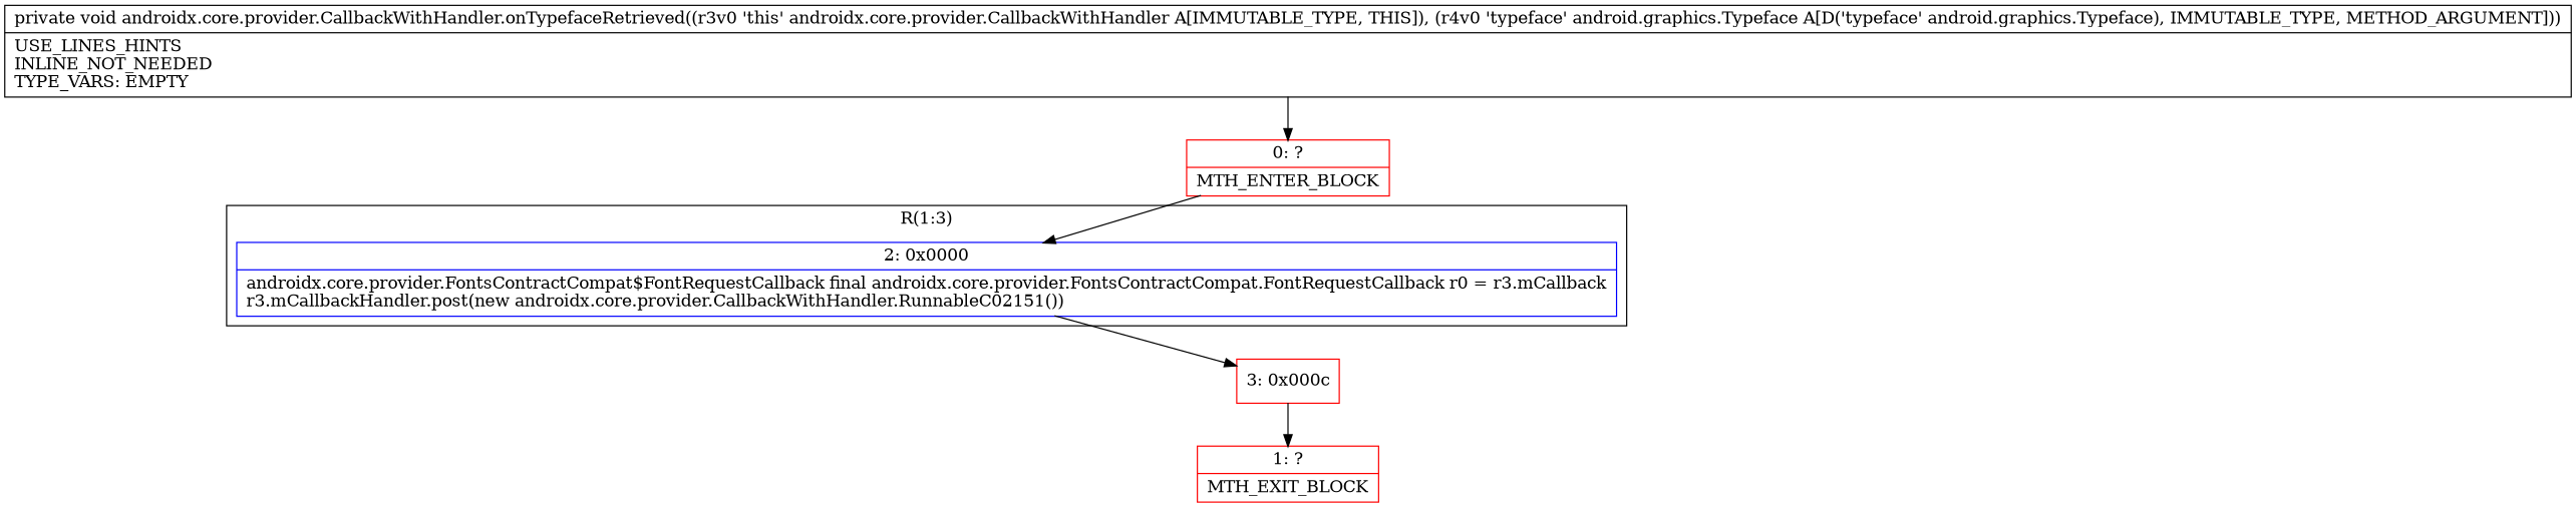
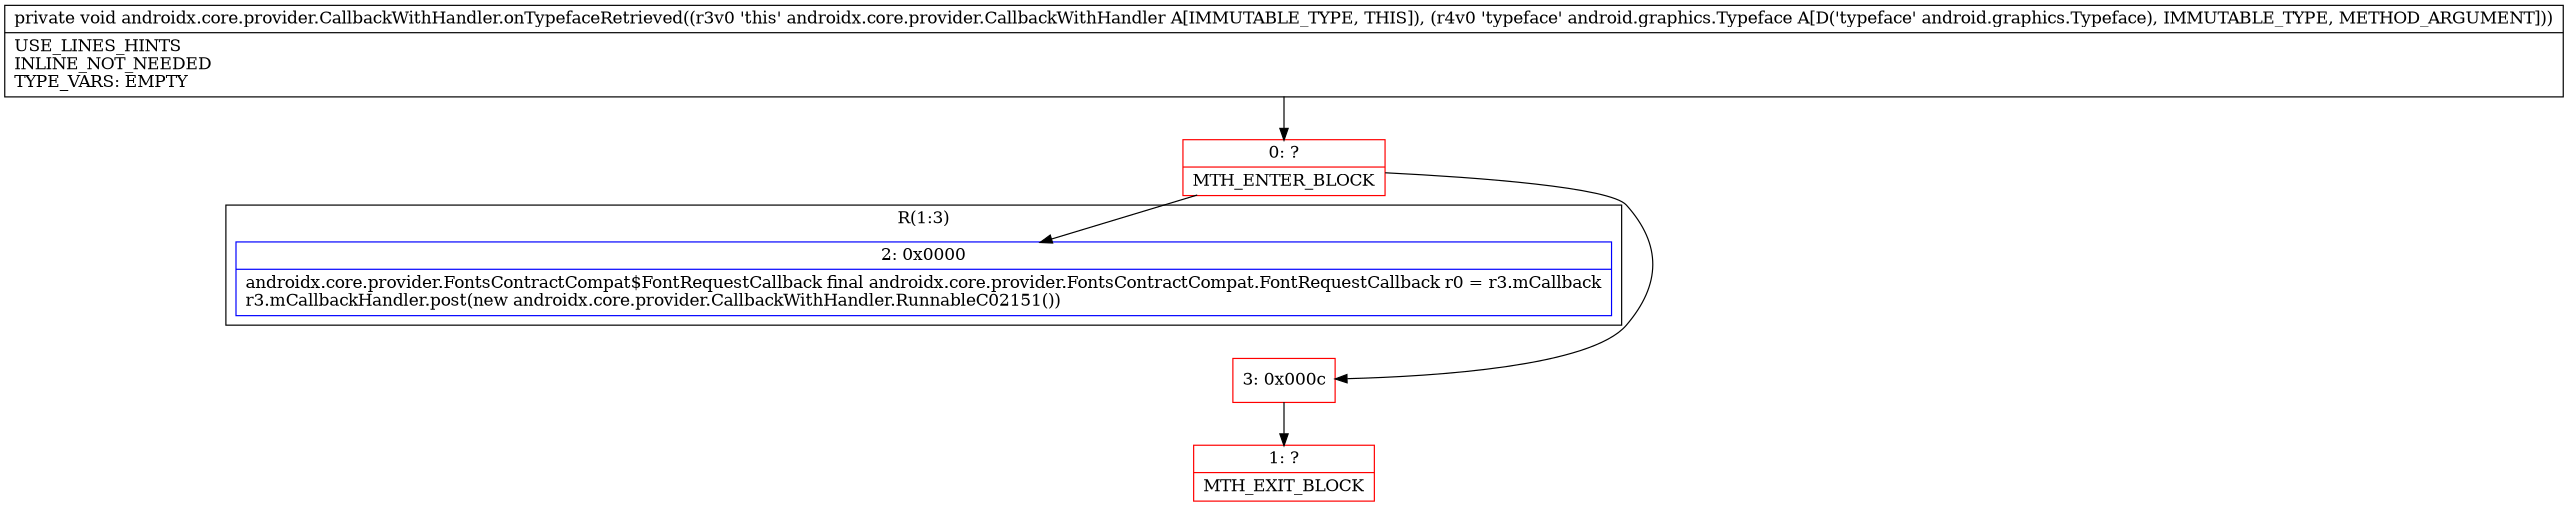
  digraph {
    node [color=red shape=record]
    n1 [color=blue label="{2\:\ 0x0000|androidx.core.provider.FontsContractCompat$FontRequestCallback final androidx.core.provider.FontsContractCompat.FontRequestCallback r0 = r3.mCallback\lr3.mCallbackHandler.post(new androidx.core.provider.CallbackWithHandler.RunnableC02151())\l}"]
    n2 [label="{3\:\ 0x000c}"]
    n3 [label="{1\:\ ?|MTH_EXIT_BLOCK\l}"]
    n4 [label="{0\:\ ?|MTH_ENTER_BLOCK\l}"]
    n5 [label="{private void androidx.core.provider.CallbackWithHandler.onTypefaceRetrieved((r3v0 'this' androidx.core.provider.CallbackWithHandler A[IMMUTABLE_TYPE, THIS]), (r4v0 'typeface' android.graphics.Typeface A[D('typeface' android.graphics.Typeface), IMMUTABLE_TYPE, METHOD_ARGUMENT]))  | USE_LINES_HINTS\lINLINE_NOT_NEEDED\lTYPE_VARS: EMPTY\l}" color=""]
    subgraph cluster_1 {
      label="R(1:3)"
      n1
    }
-   n1 -> n2
+   n4 -> n2
    n2 -> n3
    n4 -> n1
    n5 -> n4
  }
